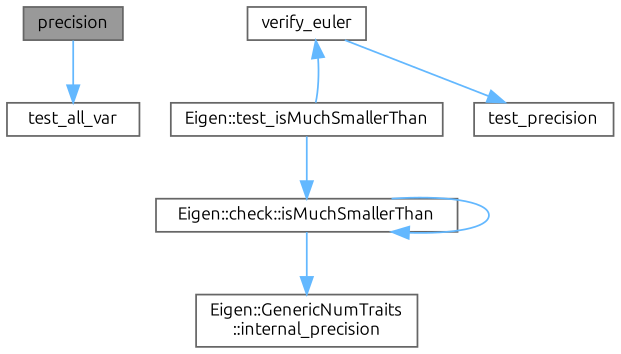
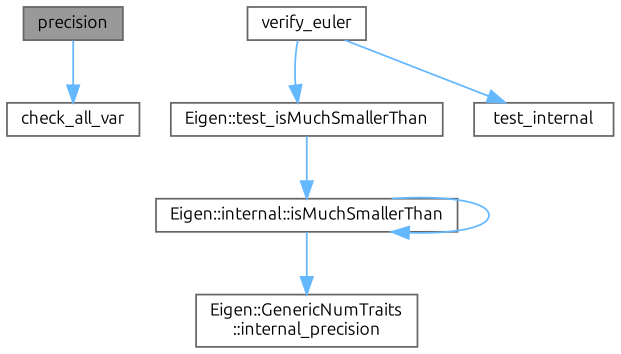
  digraph {
    fontname=Ubuntu
    rankdir=TB
    node [color=grey40 fillcolor=white fontname=Ubuntu fontsize=10 shape=box style=filled]
    edge [color=steelblue1 fontname=Ubuntu fontsize=10 labelfontname=Helvetica labelfontsize=10 style=solid]
    n1 [color=gray40 fillcolor=grey60 fontcolor=black height=0.2 label=precision width=0.4]
-   n2 [height=0.2 label=test_all_var width=0.4]
+   n2 [height=0.2 label=check_all_var width=0.4]
    n3 [height=0.2 label=verify_euler width=0.4]
    n4 [height=0.2 label="Eigen::test_isMuchSmallerThan" width=0.4]
-   n5 [height=0.2 label=test_precision width=0.4]
-   n6 [height=0.2 label="Eigen::check::isMuchSmallerThan" width=0.4]
+   n5 [height=0.2 label=test_internal width=0.4]
+   n6 [height=0.2 label="Eigen::internal::isMuchSmallerThan" width=0.4]
    n7 [height=0.2 label="Eigen::GenericNumTraits\l::internal_precision" width=0.4]
    n1 -> n2
-   n4 -> n3
+   n3 -> n4
    n3 -> n5
    n4 -> n6
    n6 -> n6
    n6 -> n7
  }
